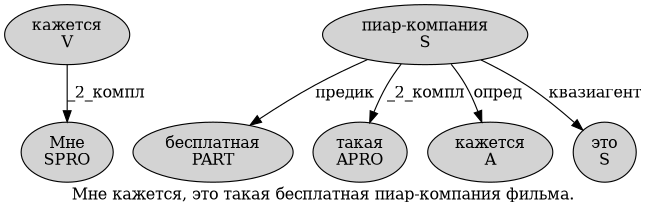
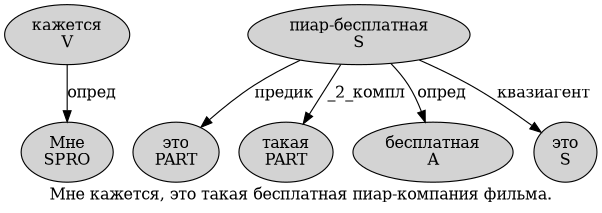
  digraph {
    label="Мне кажется, это такая бесплатная пиар-компания фильма."
    node [fillcolor=lightgray penwidth=1 shape=ellipse style=filled]
    n1 [label="Мне\nSPRO"]
    n2 [label="кажется\nV"]
-   n3 [label="бесплатная\nPART"]
-   n4 [label="такая\nAPRO"]
-   n5 [label="кажется\nA"]
-   n6 [label="пиар-компания\nS"]
+   n3 [label="это\nPART"]
+   n4 [label="такая\nPART"]
+   n5 [label="бесплатная\nA"]
+   n6 [label="пиар-бесплатная\nS"]
    n7 [label="это\nS"]
-   n2 -> n1 [label="_2_компл"]
+   n2 -> n1 [label="опред"]
    n6 -> n3 [label="предик"]
    n6 -> n4 [label="_2_компл"]
    n6 -> n5 [label="опред"]
    n6 -> n7 [label="квазиагент"]
  }
